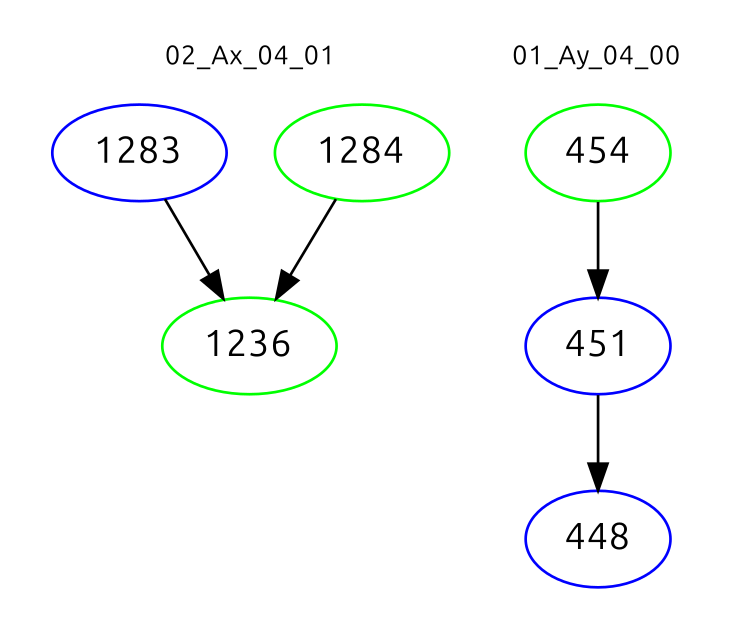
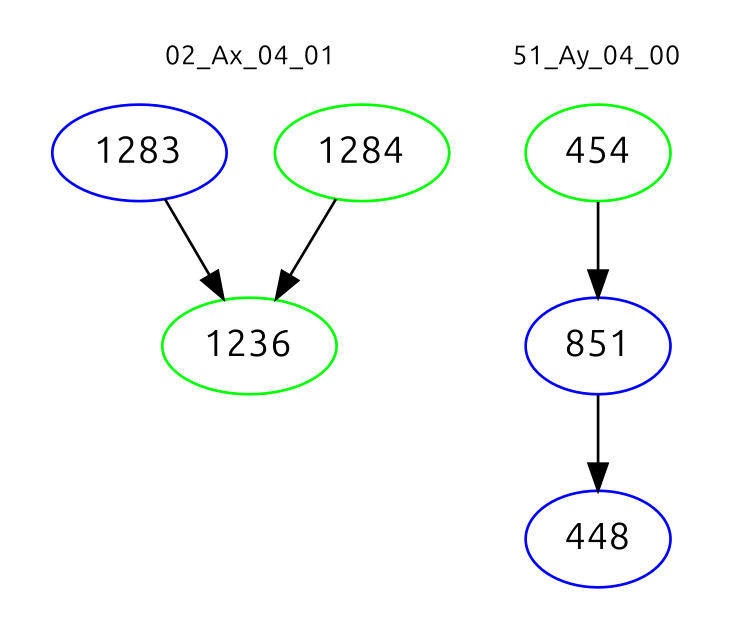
  digraph {
    fontname=Ubuntu
    node [color=green fontname=Ubuntu]
    edge [color=black fontname=Ubuntu]
    n1 [label=1284]
    n2 [color=blue label=1283]
    n3 [label=1236]
    n4 [label=454]
-   n5 [color=blue label=451]
+   n5 [color=blue label=851]
    n6 [color=blue label=448]
    subgraph cluster_1 {
      color=white
      fontsize=10
      label="02_Ax_04_01"
      n1
      n2
      n3
    }
    subgraph cluster_2 {
      color=white
      fontsize=10
-     label="01_Ay_04_00"
+     label="51_Ay_04_00"
      n4
      n5
      n6
    }
    n1 -> n3
    n2 -> n3
    n4 -> n5
    n5 -> n6
  }
